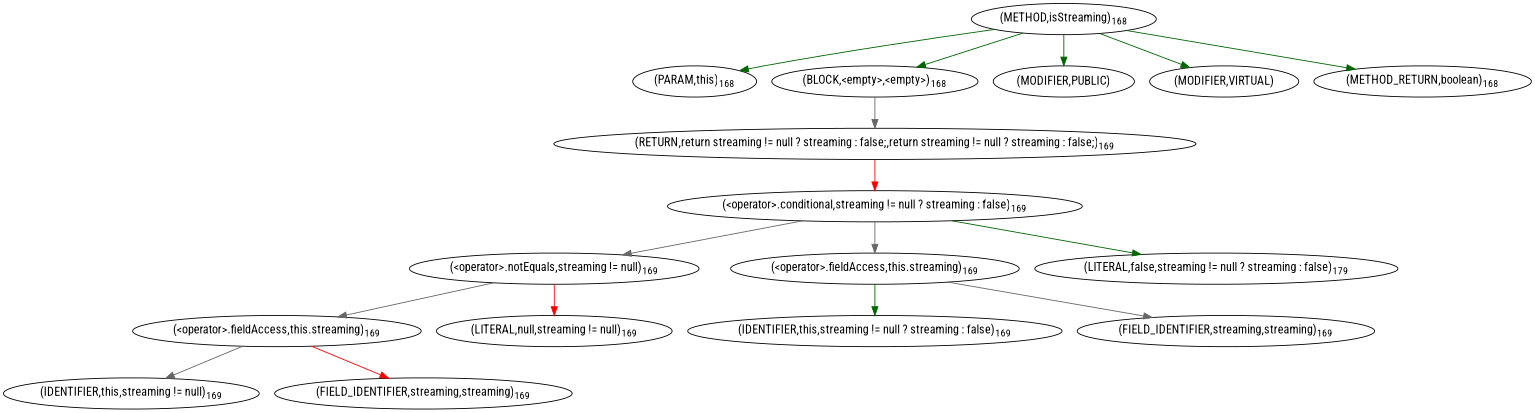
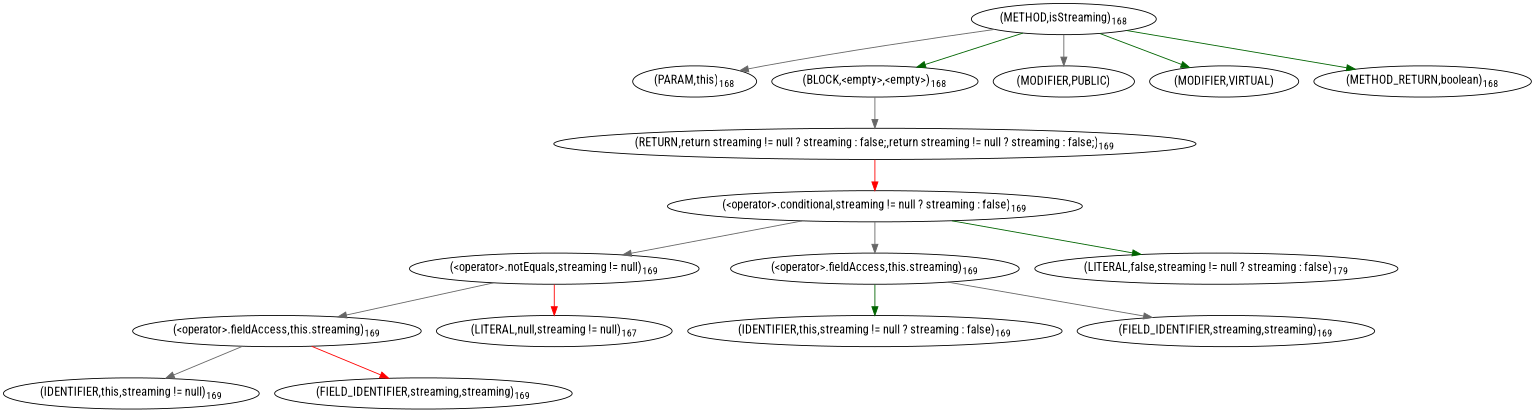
  digraph {
    fontname="Roboto Condensed"
    node [fontname="Roboto Condensed"]
    edge [color=gray40 fontname="Roboto Condensed"]
    n1 [label=<(METHOD,isStreaming)<SUB>168</SUB>>]
    n2 [label=<(PARAM,this)<SUB>168</SUB>>]
    n3 [label=<(BLOCK,&lt;empty&gt;,&lt;empty&gt;)<SUB>168</SUB>>]
    n4 [label=<(MODIFIER,PUBLIC)>]
    n5 [label=<(MODIFIER,VIRTUAL)>]
    n6 [label=<(METHOD_RETURN,boolean)<SUB>168</SUB>>]
    n7 [label=<(RETURN,return streaming != null ? streaming : false;,return streaming != null ? streaming : false;)<SUB>169</SUB>>]
    n8 [label=<(&lt;operator&gt;.conditional,streaming != null ? streaming : false)<SUB>169</SUB>>]
    n9 [label=<(&lt;operator&gt;.notEquals,streaming != null)<SUB>169</SUB>>]
    n10 [label=<(&lt;operator&gt;.fieldAccess,this.streaming)<SUB>169</SUB>>]
    n11 [label=<(LITERAL,false,streaming != null ? streaming : false)<SUB>179</SUB>>]
    n12 [label=<(&lt;operator&gt;.fieldAccess,this.streaming)<SUB>169</SUB>>]
-   n13 [label=<(LITERAL,null,streaming != null)<SUB>169</SUB>>]
+   n13 [label=<(LITERAL,null,streaming != null)<SUB>167</SUB>>]
    n14 [label=<(IDENTIFIER,this,streaming != null ? streaming : false)<SUB>169</SUB>>]
    n15 [label=<(FIELD_IDENTIFIER,streaming,streaming)<SUB>169</SUB>>]
    n16 [label=<(IDENTIFIER,this,streaming != null)<SUB>169</SUB>>]
    n17 [label=<(FIELD_IDENTIFIER,streaming,streaming)<SUB>169</SUB>>]
-   n1 -> n2 [color=darkgreen]
+   n1 -> n2
    n1 -> n3 [color=darkgreen]
-   n1 -> n4 [color=darkgreen]
+   n1 -> n4
    n1 -> n5 [color=darkgreen]
    n1 -> n6 [color=darkgreen]
    n3 -> n7
    n7 -> n8 [color=red]
    n8 -> n9
    n8 -> n10
    n8 -> n11 [color=darkgreen]
    n9 -> n12
    n9 -> n13 [color=red]
    n10 -> n14 [color=darkgreen]
    n10 -> n15
    n12 -> n16
    n12 -> n17 [color=red]
  }
